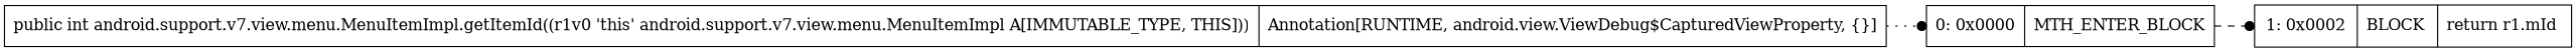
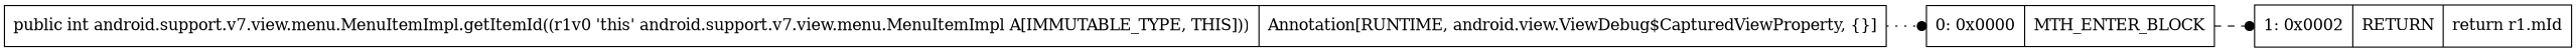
  digraph {
    rankdir=LR
    node [shape=record]
    edge [arrowhead=dot]
    n1 [label="{0\:\ 0x0000|MTH_ENTER_BLOCK\l}"]
-   n2 [label="{1\:\ 0x0002|BLOCK\l|return r1.mId\l}"]
+   n2 [label="{1\:\ 0x0002|RETURN\l|return r1.mId\l}"]
    n3 [label="{public int android.support.v7.view.menu.MenuItemImpl.getItemId((r1v0 'this' android.support.v7.view.menu.MenuItemImpl A[IMMUTABLE_TYPE, THIS]))  | Annotation[RUNTIME, android.view.ViewDebug$CapturedViewProperty, \{\}]\l}"]
    n1 -> n2 [style=dashed]
    n3 -> n1 [style=dotted]
  }
